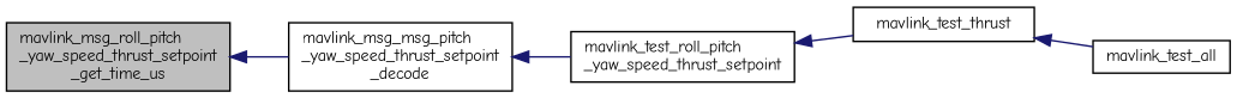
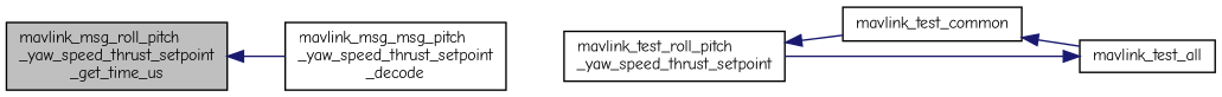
  digraph {
    fontname="Comic Neue"
    rankdir=LR
    node [color=black fillcolor=white fontname="Comic Neue" fontsize=10 shape=record style=filled]
    edge [color=midnightblue dir=back fontname="Comic Neue" fontsize=10 labelfontname=Helvetica labelfontsize=10 style=solid]
    n1 [fillcolor=grey75 fontcolor=black height=0.2 label="mavlink_msg_roll_pitch\l_yaw_speed_thrust_setpoint\l_get_time_us" width=0.4]
    n2 [height=0.2 label="mavlink_msg_msg_pitch\l_yaw_speed_thrust_setpoint\l_decode" width=0.4]
    n3 [height=0.2 label="mavlink_test_roll_pitch\l_yaw_speed_thrust_setpoint" width=0.4]
-   n4 [height=0.2 label=mavlink_test_thrust width=0.4]
+   n4 [height=0.2 label=mavlink_test_common width=0.4]
    n5 [height=0.2 label=mavlink_test_all width=0.4]
    n1 -> n2
-   n2 -> n3
+   n5 -> n3
    n3 -> n4
    n4 -> n5
  }
